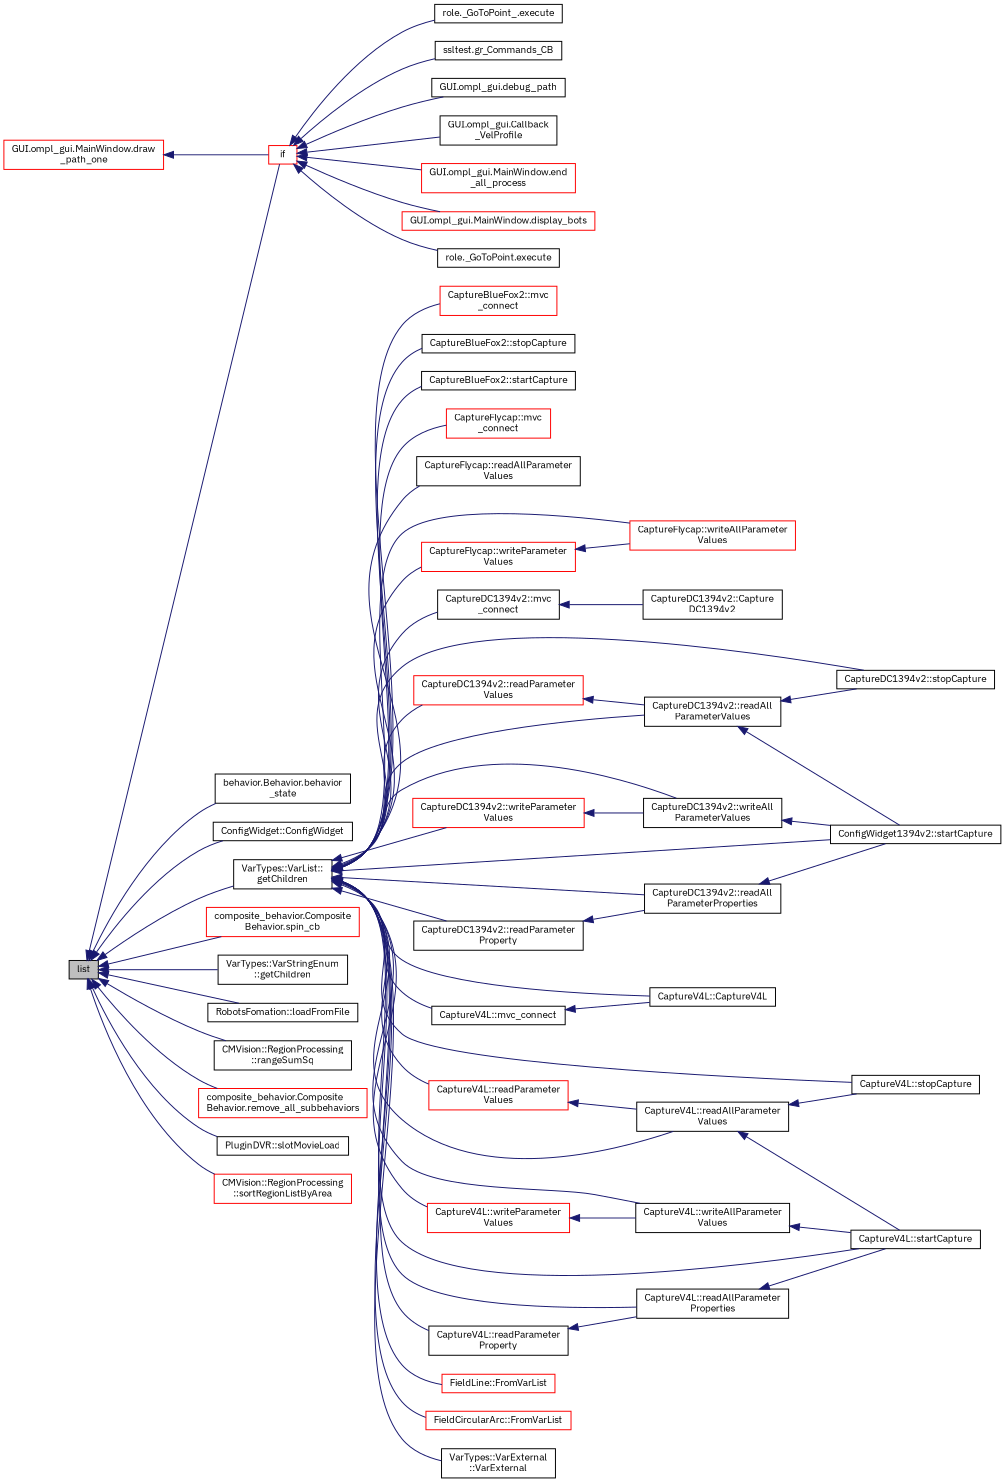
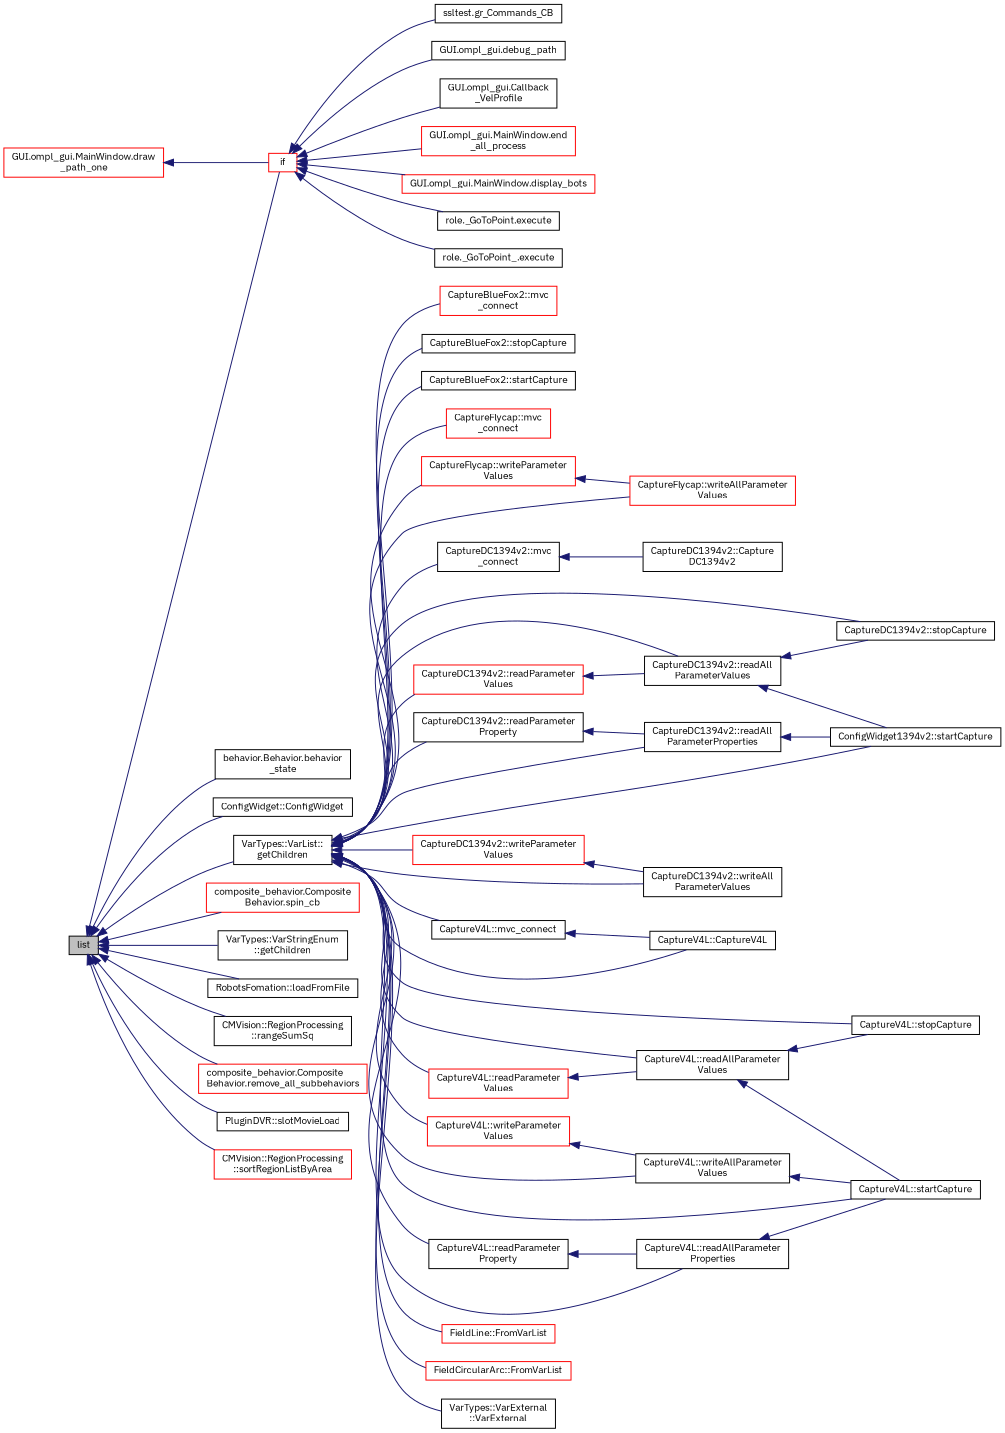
  digraph {
    fontname="IBM Plex Sans"
    rankdir=LR
    node [color=black fillcolor=white fontname="IBM Plex Sans" fontsize=10 shape=record style=filled]
    edge [color=midnightblue dir=back fontname="IBM Plex Sans" fontsize=10 labelfontname=Helvetica labelfontsize=10 style=solid]
    n1 [fillcolor=grey75 fontcolor=black height=0.2 label=list width=0.4]
    n2 [height=0.2 label="behavior.Behavior.behavior\l_state" width=0.4]
    n3 [height=0.2 label="ConfigWidget::ConfigWidget" width=0.4]
    n4 [height=0.2 label="VarTypes::VarList::\lgetChildren" width=0.4]
    n5 [height=0.2 label="VarTypes::VarStringEnum\l::getChildren" width=0.4]
    n6 [color=red height=0.2 label=if width=0.4]
    n7 [height=0.2 label="RobotsFomation::loadFromFile" width=0.4]
    n8 [height=0.2 label="CMVision::RegionProcessing\l::rangeSumSq" width=0.4]
    n9 [color=red height=0.2 label="composite_behavior.Composite\lBehavior.remove_all_subbehaviors" width=0.4]
    n10 [height=0.2 label="PluginDVR::slotMovieLoad" width=0.4]
    n11 [color=red height=0.2 label="CMVision::RegionProcessing\l::sortRegionListByArea" width=0.4]
    n12 [color=red height=0.2 label="composite_behavior.Composite\lBehavior.spin_cb" width=0.4]
    n13 [color=red height=0.2 label="CaptureBlueFox2::mvc\l_connect" width=0.4]
    n14 [height=0.2 label="CaptureBlueFox2::stopCapture" width=0.4]
    n15 [height=0.2 label="CaptureBlueFox2::startCapture" width=0.4]
    n16 [color=red height=0.2 label="CaptureFlycap::mvc\l_connect" width=0.4]
-   n17 [height=0.2 label="CaptureFlycap::readAllParameter\lValues" width=0.4]
    n18 [color=red height=0.2 label="CaptureFlycap::writeAllParameter\lValues" width=0.4]
    n19 [color=red height=0.2 label="CaptureFlycap::writeParameter\lValues" width=0.4]
    n20 [height=0.2 label="CaptureDC1394v2::mvc\l_connect" width=0.4]
    n21 [height=0.2 label="CaptureDC1394v2::readAll\lParameterValues" width=0.4]
    n22 [height=0.2 label="CaptureDC1394v2::stopCapture" width=0.4]
    n23 [height=0.2 label="ConfigWidget1394v2::startCapture" width=0.4]
    n24 [height=0.2 label="CaptureDC1394v2::readAll\lParameterProperties" width=0.4]
    n25 [height=0.2 label="CaptureDC1394v2::writeAll\lParameterValues" width=0.4]
    n26 [color=red height=0.2 label="CaptureDC1394v2::readParameter\lValues" width=0.4]
    n27 [color=red height=0.2 label="CaptureDC1394v2::writeParameter\lValues" width=0.4]
    n28 [height=0.2 label="CaptureDC1394v2::readParameter\lProperty" width=0.4]
    n29 [height=0.2 label="CaptureV4L::CaptureV4L" width=0.4]
    n30 [height=0.2 label="CaptureV4L::mvc_connect" width=0.4]
    n31 [height=0.2 label="CaptureV4L::readAllParameter\lValues" width=0.4]
    n32 [height=0.2 label="CaptureV4L::stopCapture" width=0.4]
    n33 [height=0.2 label="CaptureV4L::startCapture" width=0.4]
    n34 [height=0.2 label="CaptureV4L::readAllParameter\lProperties" width=0.4]
    n35 [height=0.2 label="CaptureV4L::writeAllParameter\lValues" width=0.4]
    n36 [color=red height=0.2 label="CaptureV4L::readParameter\lValues" width=0.4]
    n37 [color=red height=0.2 label="CaptureV4L::writeParameter\lValues" width=0.4]
    n38 [height=0.2 label="CaptureV4L::readParameter\lProperty" width=0.4]
    n39 [color=red height=0.2 label="FieldLine::FromVarList" width=0.4]
    n40 [color=red height=0.2 label="FieldCircularArc::FromVarList" width=0.4]
    n41 [height=0.2 label="VarTypes::VarExternal\l::VarExternal" width=0.4]
    n42 [height=0.2 label="ssltest.gr_Commands_CB" width=0.4]
    n43 [height=0.2 label="GUI.ompl_gui.debug_path" width=0.4]
    n44 [height=0.2 label="GUI.ompl_gui.Callback\l_VelProfile" width=0.4]
    n45 [color=red height=0.2 label="GUI.ompl_gui.MainWindow.end\l_all_process" width=0.4]
    n46 [color=red height=0.2 label="GUI.ompl_gui.MainWindow.display_bots" width=0.4]
    n47 [height=0.2 label="role._GoToPoint.execute" width=0.4]
    n48 [height=0.2 label="role._GoToPoint_.execute" width=0.4]
    n49 [height=0.2 label="CaptureDC1394v2::Capture\lDC1394v2" width=0.4]
    n50 [color=red height=0.2 label="GUI.ompl_gui.MainWindow.draw\l_path_one" width=0.4]
    n1 -> n2
    n1 -> n3
    n1 -> n4
    n1 -> n5
    n1 -> n6
    n1 -> n7
    n1 -> n8
    n1 -> n9
    n1 -> n10
    n1 -> n11
    n1 -> n12
    n4 -> n13
    n4 -> n14
    n4 -> n15
    n4 -> n16
-   n4 -> n17
    n4 -> n18
    n4 -> n19
    n4 -> n20
    n4 -> n21
    n4 -> n22
    n4 -> n23
    n4 -> n24
    n4 -> n25
    n4 -> n26
    n4 -> n27
    n4 -> n28
    n4 -> n29
    n4 -> n30
    n4 -> n31
    n4 -> n32
    n4 -> n33
    n4 -> n34
    n4 -> n35
    n4 -> n36
    n4 -> n37
    n4 -> n38
    n4 -> n39
    n4 -> n40
    n4 -> n41
    n6 -> n42
    n6 -> n43
    n6 -> n44
    n6 -> n45
    n6 -> n46
    n6 -> n47
    n6 -> n48
    n19 -> n18
    n20 -> n49
    n21 -> n22
    n21 -> n23
    n24 -> n23
-   n25 -> n23
    n26 -> n21
    n27 -> n25
    n28 -> n24
    n30 -> n29
    n31 -> n32
    n31 -> n33
    n34 -> n33
    n35 -> n33
    n36 -> n31
    n37 -> n35
    n38 -> n34
    n50 -> n6
  }
